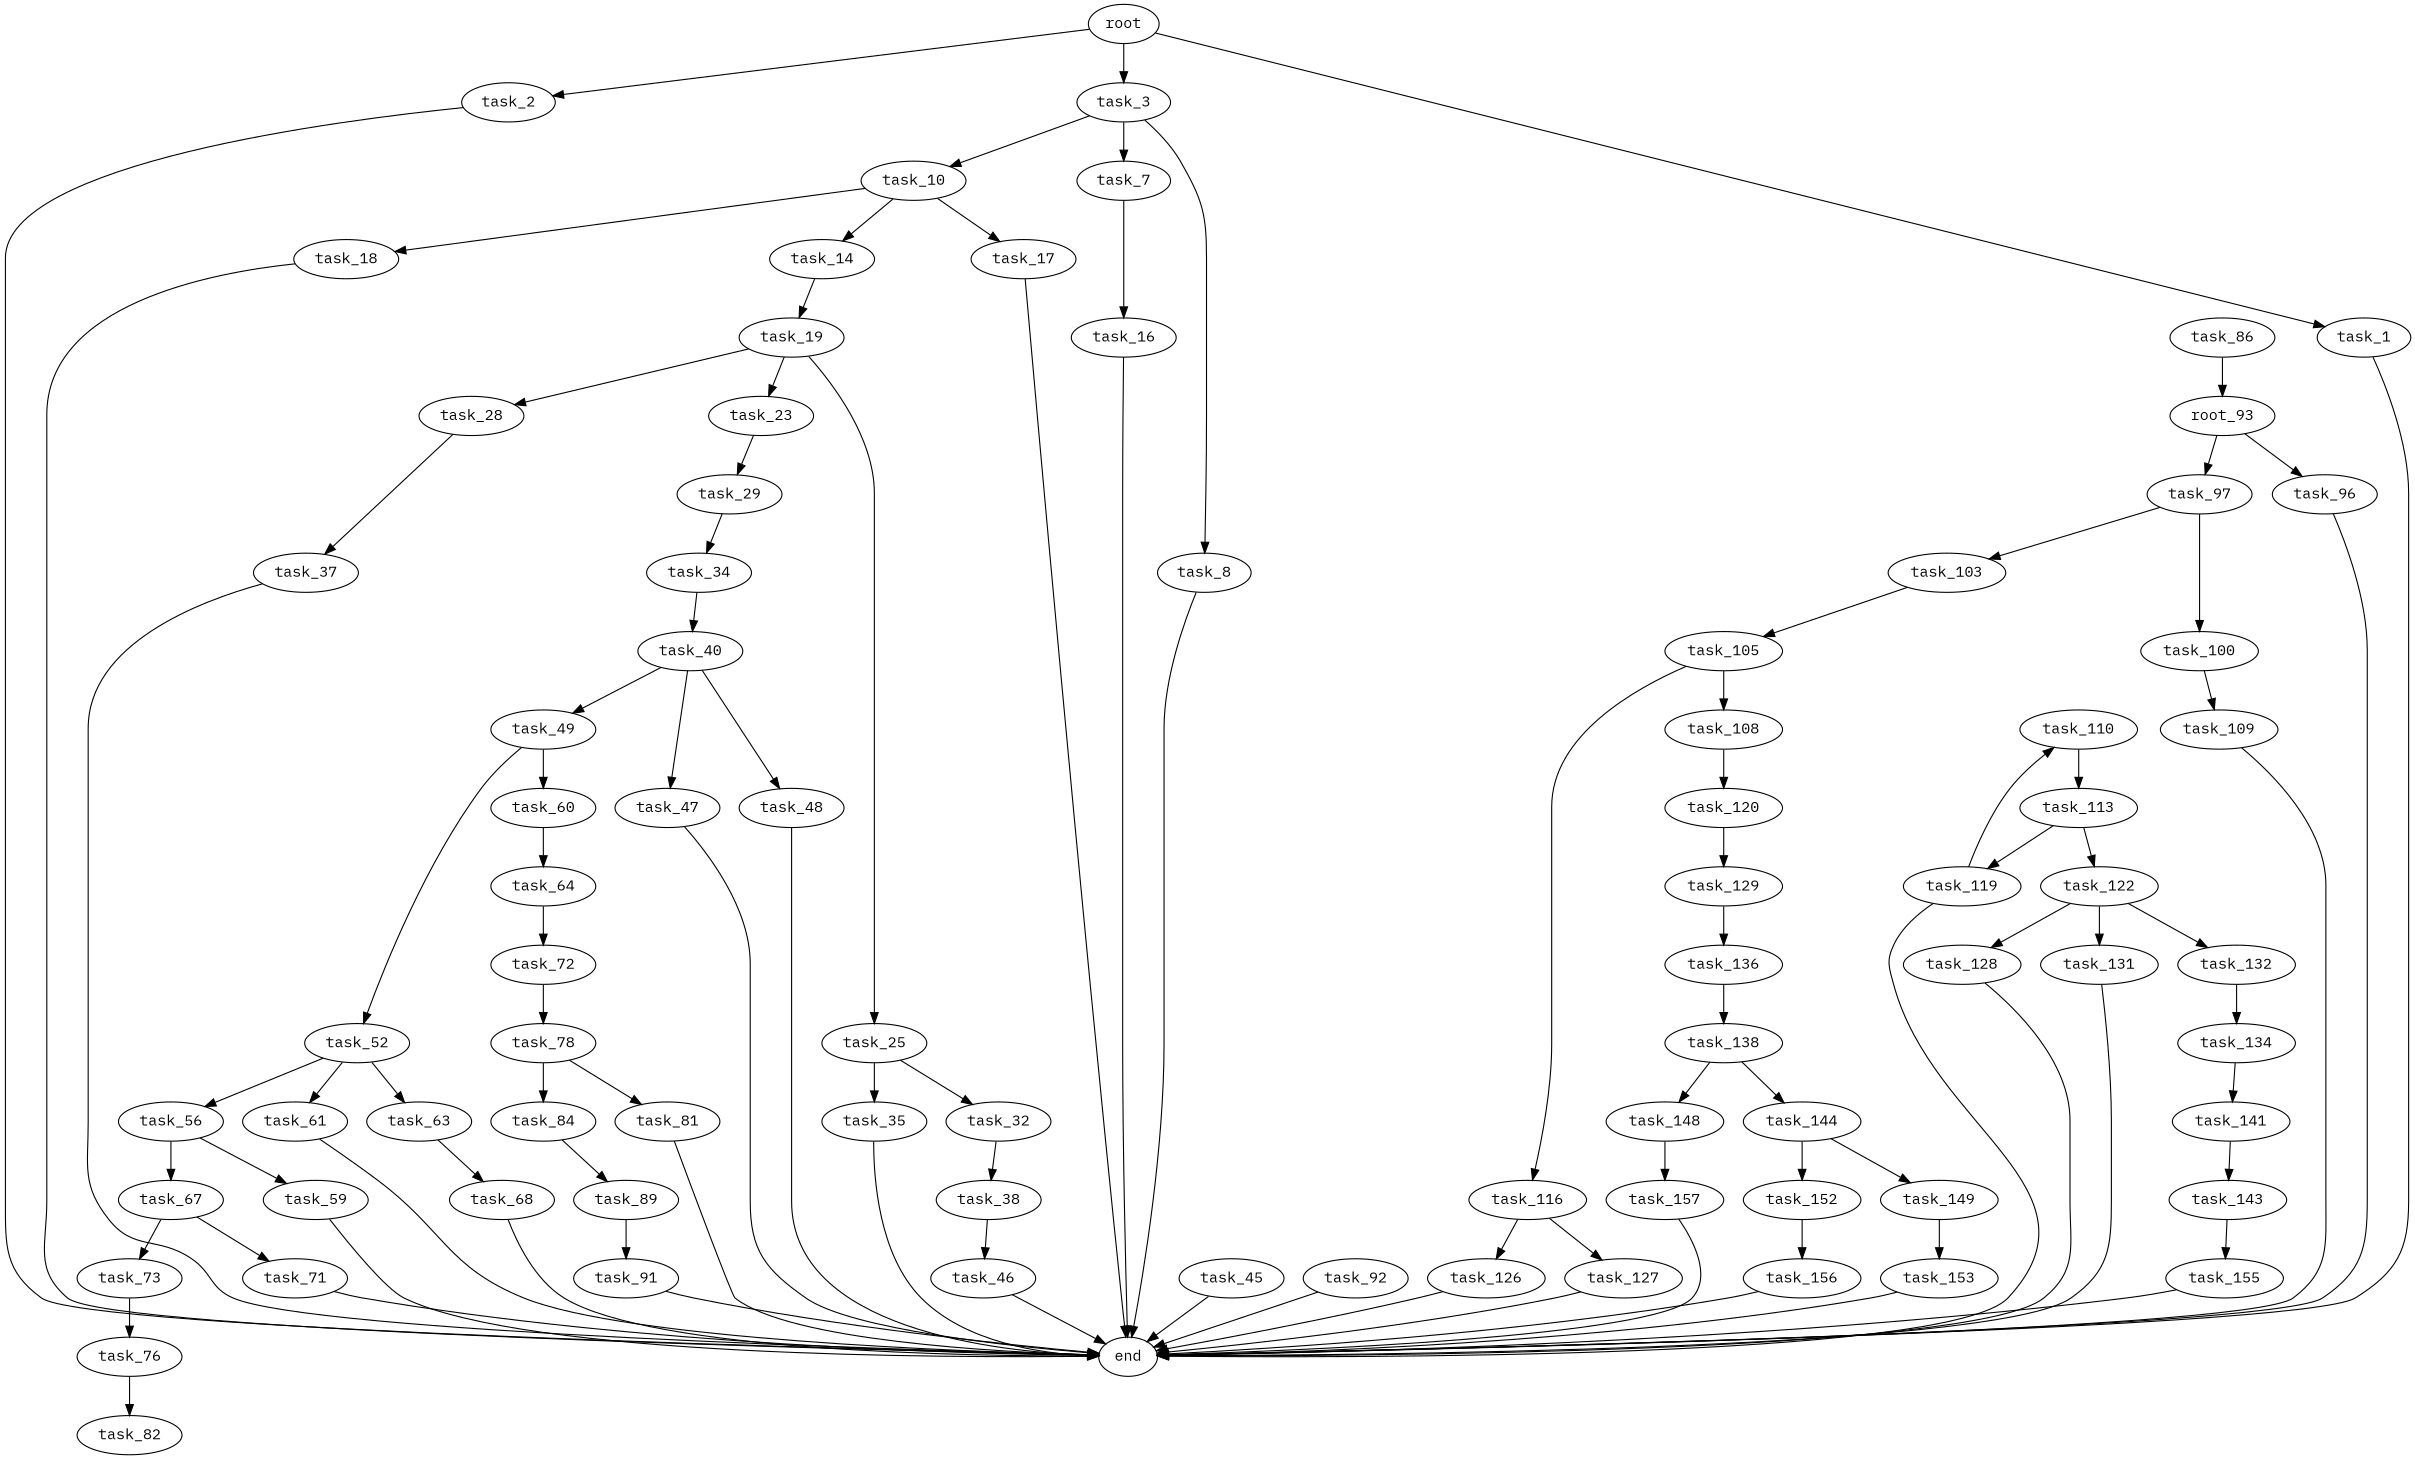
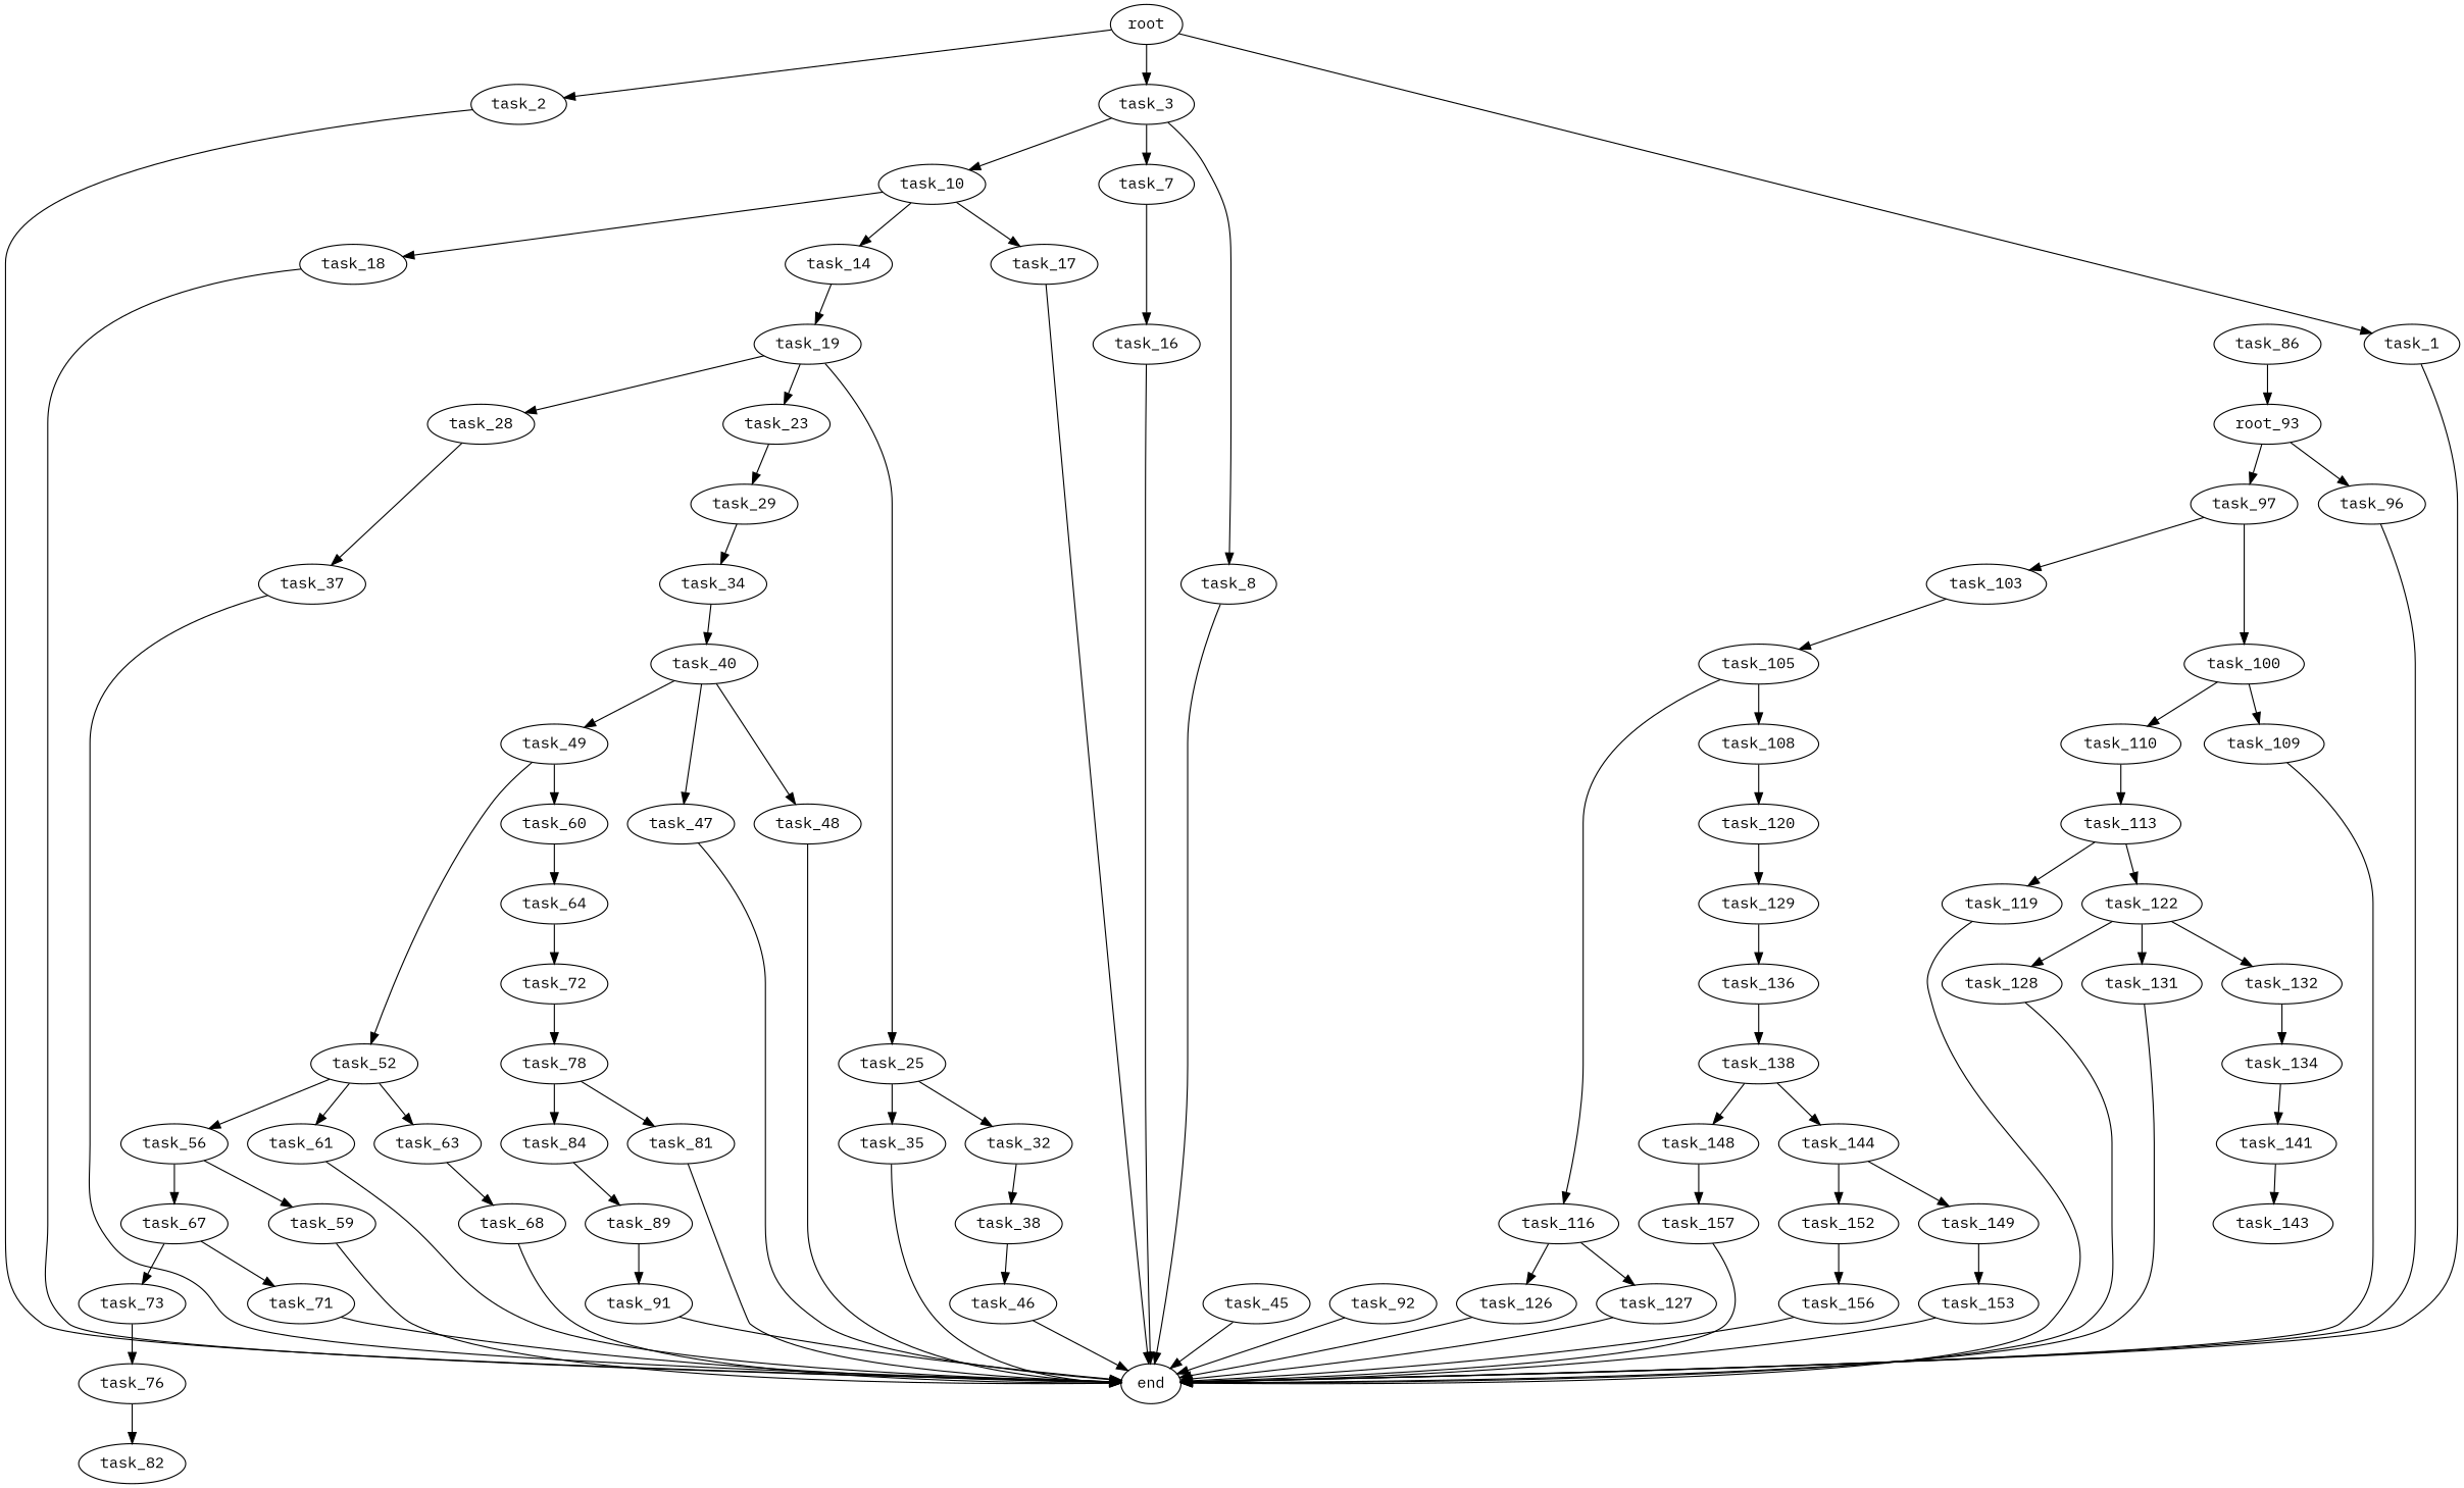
  digraph {
    fontname="IBM Plex Mono"
    node [fontname="IBM Plex Mono"]
    edge [fontname="IBM Plex Mono"]
    root
    task_1
    task_2
    task_3
    end
    task_7
    task_8
    task_10
    task_16
    task_14
    task_17
    task_18
    task_19
    task_23
    task_25
    task_28
    task_29
    task_32
    task_35
    task_37
    task_34
    task_38
    task_40
    task_46
    task_47
    task_48
    task_49
    task_45
    task_52
    task_60
    task_56
    task_61
    task_63
    task_64
    task_59
    task_67
    task_68
    task_71
    task_73
    task_72
    task_78
    task_76
    task_81
    task_84
    task_82
    task_89
    n47 [label=root_93]
    task_86
    task_91
    task_92
    task_96
    task_97
    task_100
    task_103
    task_109
    task_110
    task_105
    task_113
    task_108
    task_116
    task_120
    task_126
    task_127
    task_129
    task_119
    task_122
    task_128
    task_131
    task_132
    task_136
    task_134
    task_138
    task_141
    task_143
    task_144
    task_148
    task_149
    task_152
    task_157
-   task_155
    task_153
    task_156
    root -> task_1
    root -> task_2
    root -> task_3
    task_1 -> end
    task_2 -> end
    task_3 -> task_7
    task_3 -> task_8
    task_3 -> task_10
    task_7 -> task_16
    task_8 -> end
    task_10 -> task_14
    task_10 -> task_17
    task_10 -> task_18
    task_16 -> end
    task_14 -> task_19
    task_17 -> end
    task_18 -> end
    task_19 -> task_23
    task_19 -> task_25
    task_19 -> task_28
    task_23 -> task_29
    task_25 -> task_32
    task_25 -> task_35
    task_28 -> task_37
    task_29 -> task_34
    task_32 -> task_38
    task_35 -> end
    task_37 -> end
    task_34 -> task_40
    task_38 -> task_46
    task_40 -> task_47
    task_40 -> task_48
    task_40 -> task_49
    task_46 -> end
    task_47 -> end
    task_48 -> end
    task_49 -> task_52
    task_49 -> task_60
    task_45 -> end
    task_52 -> task_56
    task_52 -> task_61
    task_52 -> task_63
    task_60 -> task_64
    task_56 -> task_59
    task_56 -> task_67
    task_61 -> end
    task_63 -> task_68
    task_64 -> task_72
    task_59 -> end
    task_67 -> task_71
    task_67 -> task_73
    task_68 -> end
    task_71 -> end
    task_73 -> task_76
    task_72 -> task_78
    task_78 -> task_81
    task_78 -> task_84
    task_76 -> task_82
    task_81 -> end
    task_84 -> task_89
    task_89 -> task_91
    n47 -> task_96
    n47 -> task_97
    task_86 -> n47
    task_91 -> end
    task_92 -> end
    task_96 -> end
    task_97 -> task_100
    task_97 -> task_103
    task_100 -> task_109
-   task_119 -> task_110
+   task_100 -> task_110
    task_103 -> task_105
    task_109 -> end
    task_110 -> task_113
    task_105 -> task_108
    task_105 -> task_116
    task_113 -> task_119
    task_113 -> task_122
    task_108 -> task_120
    task_116 -> task_126
    task_116 -> task_127
    task_120 -> task_129
    task_126 -> end
    task_127 -> end
    task_129 -> task_136
    task_119 -> end
    task_122 -> task_128
    task_122 -> task_131
    task_122 -> task_132
    task_128 -> end
    task_131 -> end
    task_132 -> task_134
    task_136 -> task_138
    task_134 -> task_141
    task_138 -> task_144
    task_138 -> task_148
    task_141 -> task_143
-   task_143 -> task_155
    task_144 -> task_149
    task_144 -> task_152
    task_148 -> task_157
    task_149 -> task_153
    task_152 -> task_156
    task_157 -> end
-   task_155 -> end
    task_153 -> end
    task_156 -> end
  }
